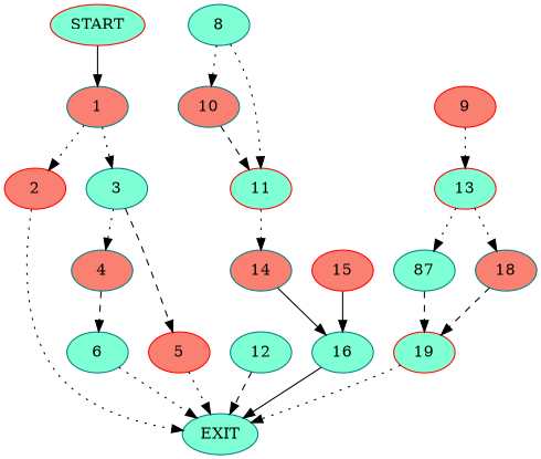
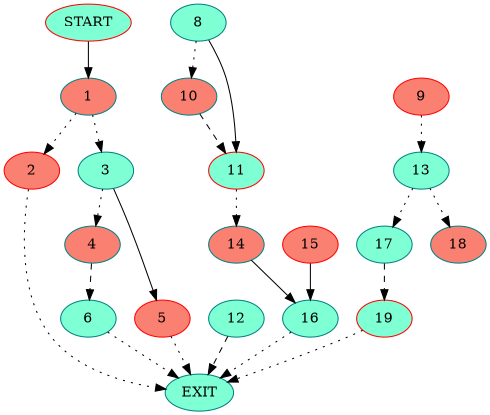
  digraph {
    node [color=teal fillcolor=aquamarine style=filled]
    edge [style=dotted]
    n1 [color=red label=START]
    1 [fillcolor=salmon]
    2 [color=red fillcolor=salmon]
    3
    n5 [label=EXIT]
    4 [fillcolor=salmon]
    5 [color=red fillcolor=salmon]
    6
    10 [fillcolor=salmon]
    8
    11 [color=red]
    9 [color=red fillcolor=salmon]
-   13 [color=red]
+   13
    14 [fillcolor=salmon]
    12
-   17 [label=87]
+   17
    18 [fillcolor=salmon]
    16
    15 [color=red fillcolor=salmon]
    19 [color=red]
    n1 -> 1 [style=solid]
    1 -> 2
    1 -> 3
    2 -> n5
    3 -> 4
-   3 -> 5 [style=dashed]
+   3 -> 5 [style=solid]
    4 -> 6 [style=dashed]
    5 -> n5
    6 -> n5
    10 -> 11 [style=dashed]
    8 -> 10
-   8 -> 11
+   8 -> 11 [style=solid]
    11 -> 14
    9 -> 13
    13 -> 17
    13 -> 18
    14 -> 16 [style=solid]
    12 -> n5 [style=dashed]
    17 -> 19 [style=dashed]
-   18 -> 19 [style=dashed]
-   16 -> n5 [style=solid]
+   16 -> n5
    15 -> 16 [style=solid]
    19 -> n5
  }
